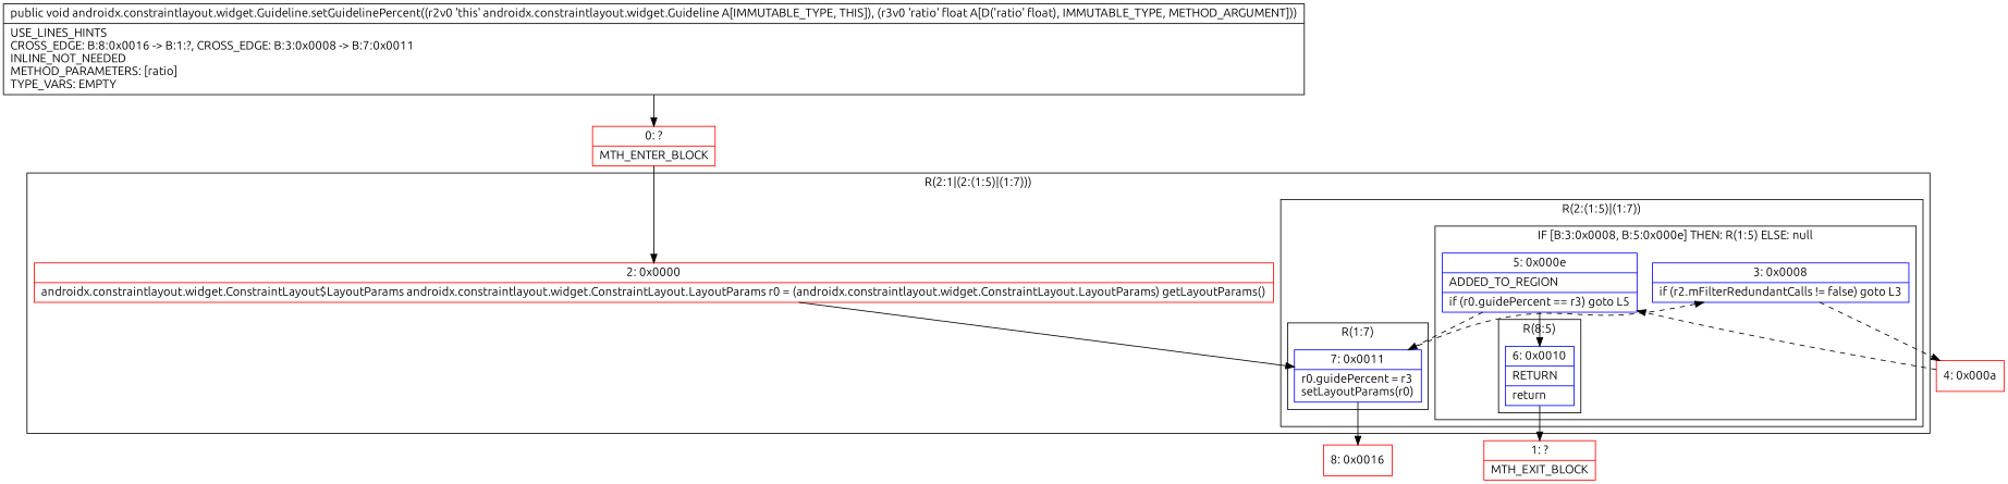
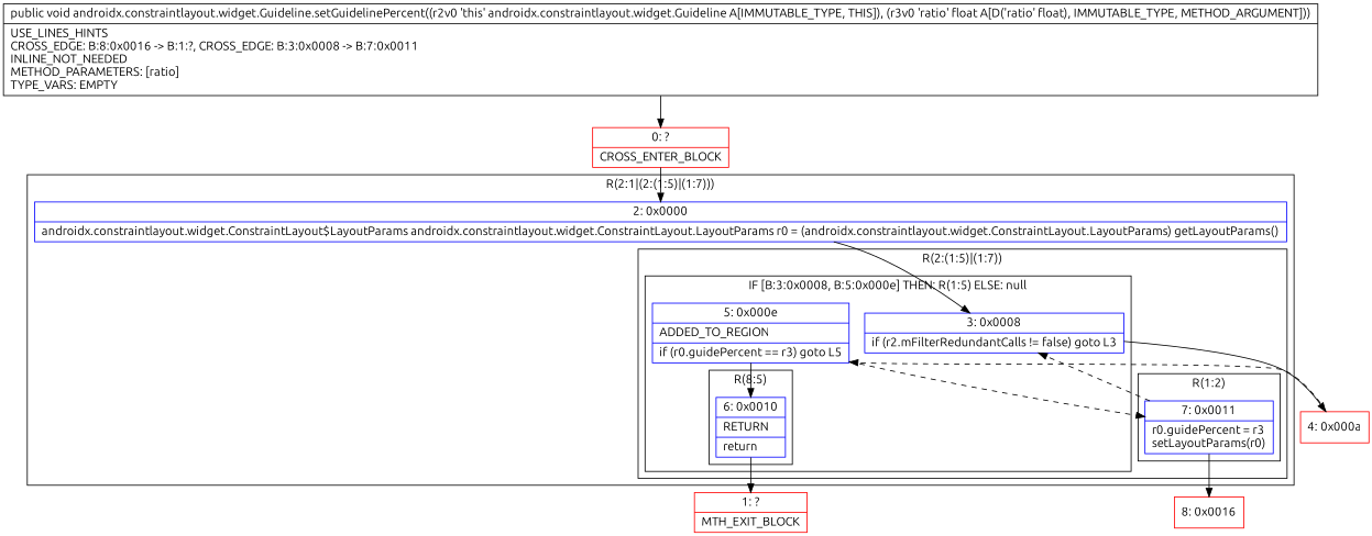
  digraph {
    fontname=Ubuntu
    node [color=blue fontname=Ubuntu shape=record]
    edge [fontname=Ubuntu]
    n1 [label="{6\:\ 0x0010|RETURN\l|return\l}"]
    n2 [label="{3\:\ 0x0008|if (r2.mFilterRedundantCalls != false) goto L3\l}"]
    n3 [label="{5\:\ 0x000e|ADDED_TO_REGION\l|if (r0.guidePercent == r3) goto L5\l}"]
    n4 [label="{7\:\ 0x0011|r0.guidePercent = r3\lsetLayoutParams(r0)\l}"]
-   n5 [color=red label="{2\:\ 0x0000|androidx.constraintlayout.widget.ConstraintLayout$LayoutParams androidx.constraintlayout.widget.ConstraintLayout.LayoutParams r0 = (androidx.constraintlayout.widget.ConstraintLayout.LayoutParams) getLayoutParams()\l}"]
+   n5 [label="{2\:\ 0x0000|androidx.constraintlayout.widget.ConstraintLayout$LayoutParams androidx.constraintlayout.widget.ConstraintLayout.LayoutParams r0 = (androidx.constraintlayout.widget.ConstraintLayout.LayoutParams) getLayoutParams()\l}"]
    n6 [color=red label="{1\:\ ?|MTH_EXIT_BLOCK\l}"]
    n7 [color=red label="{4\:\ 0x000a}"]
    n8 [color=red label="{8\:\ 0x0016}"]
-   n9 [color=red label="{0\:\ ?|MTH_ENTER_BLOCK\l}"]
+   n9 [color=red label="{0\:\ ?|CROSS_ENTER_BLOCK\l}"]
    n10 [label="{public void androidx.constraintlayout.widget.Guideline.setGuidelinePercent((r2v0 'this' androidx.constraintlayout.widget.Guideline A[IMMUTABLE_TYPE, THIS]), (r3v0 'ratio' float A[D('ratio' float), IMMUTABLE_TYPE, METHOD_ARGUMENT]))  | USE_LINES_HINTS\lCROSS_EDGE: B:8:0x0016 \-\> B:1:?, CROSS_EDGE: B:3:0x0008 \-\> B:7:0x0011\lINLINE_NOT_NEEDED\lMETHOD_PARAMETERS: [ratio]\lTYPE_VARS: EMPTY\l}" color=""]
    subgraph cluster_1 {
      label="R(2:1|(2:(1:5)|(1:7)))"
      n5
      subgraph cluster_2 {
        label="R(2:(1:5)|(1:7))"
        subgraph cluster_3 {
          label="IF [B:3:0x0008, B:5:0x000e] THEN: R(1:5) ELSE: null"
          n2
          n3
          subgraph cluster_4 {
            label="R(8:5)"
            n1
          }
        }
        subgraph cluster_5 {
-         label="R(1:7)"
+         label="R(1:2)"
          n4
        }
      }
    }
    n1 -> n6
-   n2 -> n7 [style=dashed]
+   n2 -> n7
    n3 -> n1
    n3 -> n4 [style=dashed]
    n4 -> n2 [style=dashed]
    n4 -> n8
-   n5 -> n4
+   n5 -> n2
    n7 -> n3 [style=dashed]
    n9 -> n5
    n10 -> n9
  }
